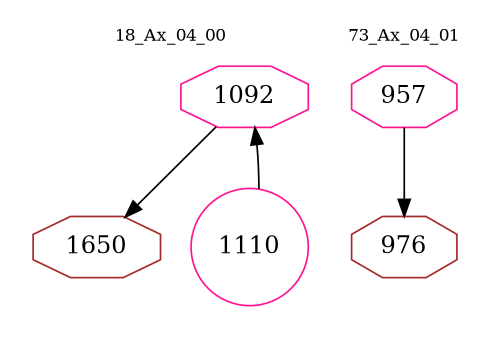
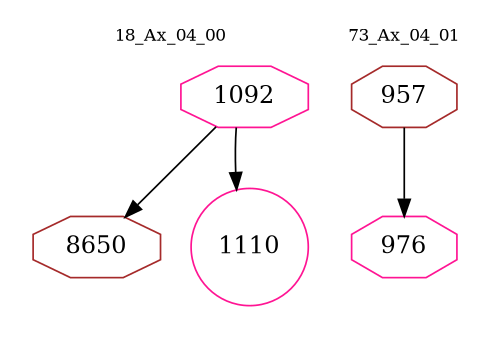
  digraph {
    fontname="DejaVu Serif"
    node [color=brown fontname="DejaVu Serif" shape=octagon]
    edge [color=black fontname="DejaVu Serif"]
    n1 [color=deeppink label=1092]
-   n2 [label=1650]
+   n2 [label=8650]
    n3 [color=deeppink label=1110 shape=circle]
-   n4 [color=deeppink label=957]
-   n5 [label=976]
+   n4 [label=957]
+   n5 [color=deeppink label=976]
    subgraph cluster_1 {
      color=white
      fontsize=10
      label="18_Ax_04_00"
      n1
      n2
      n3
    }
    subgraph cluster_2 {
      color=white
      fontsize=10
      label="73_Ax_04_01"
      n4
      n5
    }
    n1 -> n2
-   n3 -> n1
+   n1 -> n3
    n4 -> n5
  }
